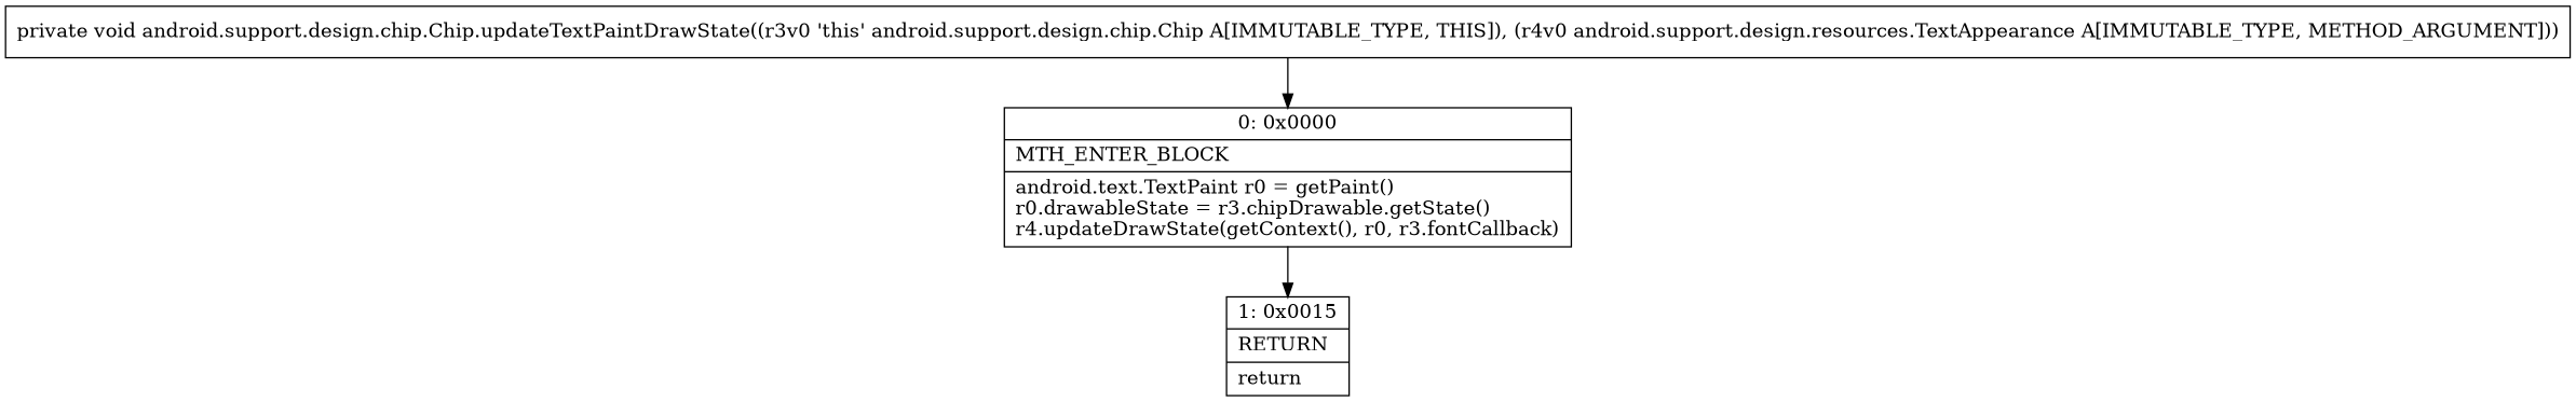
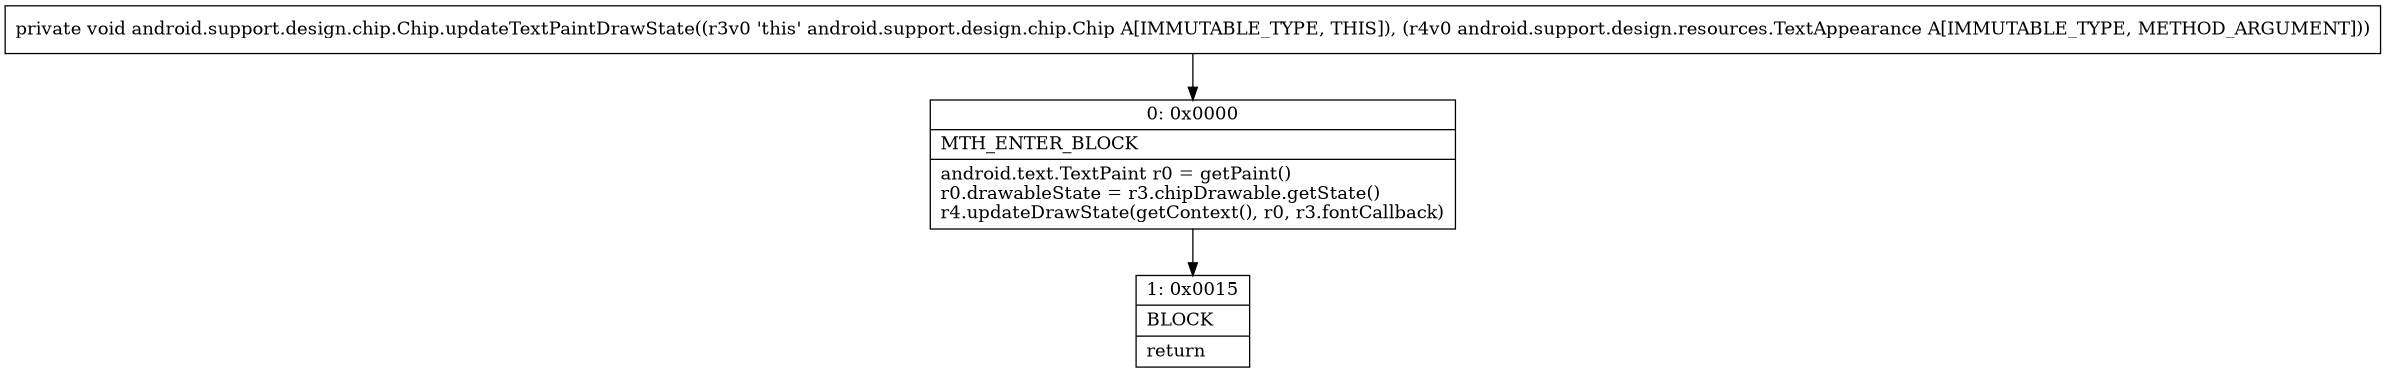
  digraph {
    node [shape=record]
    n1 [label="{0\:\ 0x0000|MTH_ENTER_BLOCK\l|android.text.TextPaint r0 = getPaint()\lr0.drawableState = r3.chipDrawable.getState()\lr4.updateDrawState(getContext(), r0, r3.fontCallback)\l}"]
-   n2 [label="{1\:\ 0x0015|RETURN\l|return\l}"]
+   n2 [label="{1\:\ 0x0015|BLOCK\l|return\l}"]
    n3 [label="{private void android.support.design.chip.Chip.updateTextPaintDrawState((r3v0 'this' android.support.design.chip.Chip A[IMMUTABLE_TYPE, THIS]), (r4v0 android.support.design.resources.TextAppearance A[IMMUTABLE_TYPE, METHOD_ARGUMENT])) }"]
    n1 -> n2
    n3 -> n1
  }
